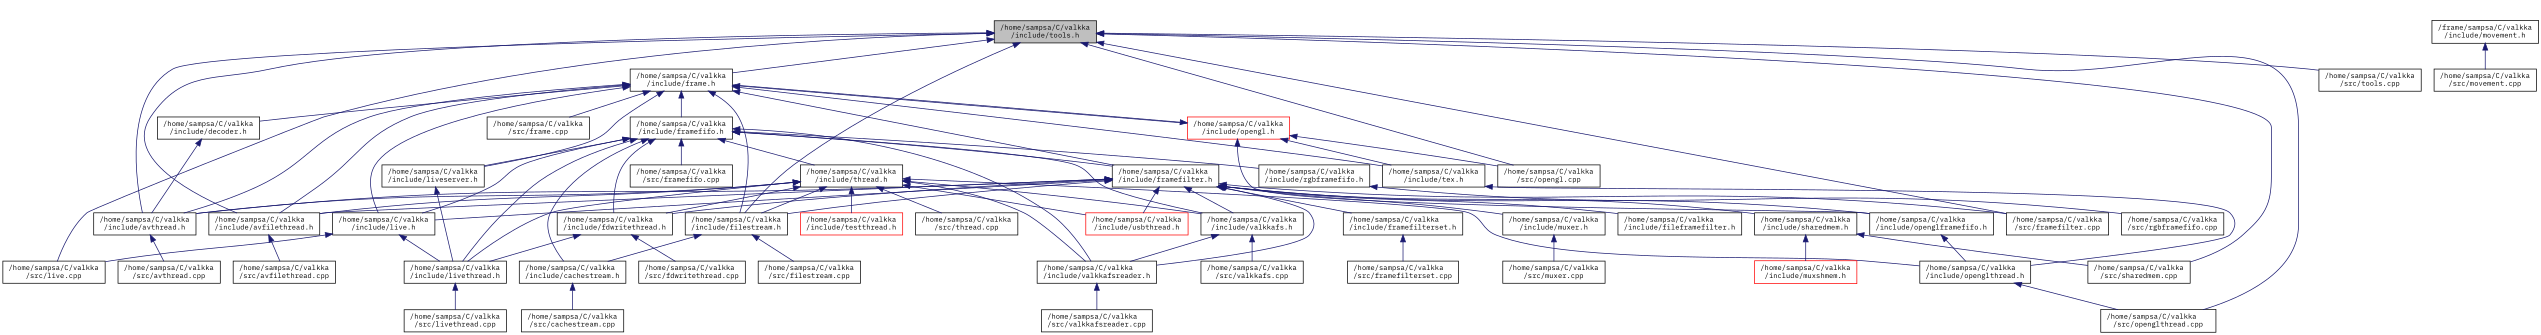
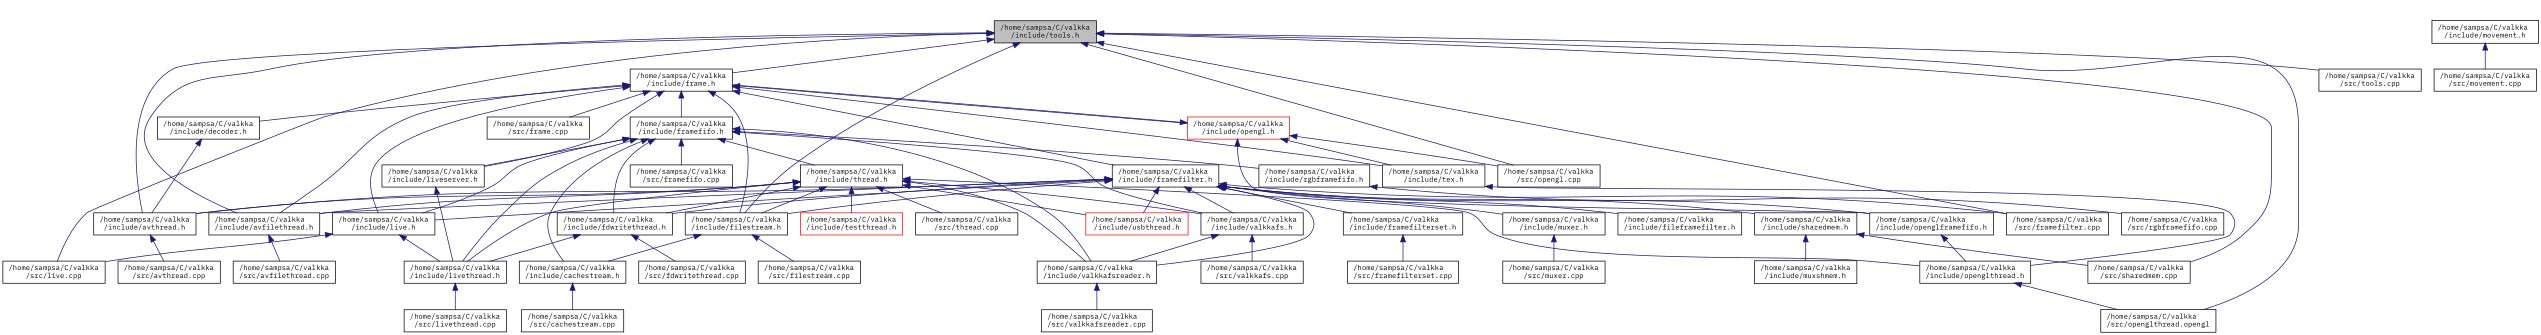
  digraph {
    fontname="IBM Plex Mono"
    node [color=black fillcolor=white fontname="IBM Plex Mono" fontsize=10 shape=record style=filled]
    edge [color=midnightblue dir=back fontname="IBM Plex Mono" fontsize=10 labelfontname=Helvetica labelfontsize=10 style=solid]
    n1 [fillcolor=grey75 fontcolor=black height=0.2 label="/home/sampsa/C/valkka\l/include/tools.h" width=0.4]
    n2 [height=0.2 label="/home/sampsa/C/valkka\l/include/frame.h" width=0.4]
    n3 [height=0.2 label="/home/sampsa/C/valkka\l/include/avfilethread.h" width=0.4]
-   n4 [height=0.2 label="/home/sampsa/C/valkka\l/src/openglthread.cpp" width=0.4]
+   n4 [height=0.2 label="/home/sampsa/C/valkka\l/src/openglthread.opengl" width=0.4]
    n5 [height=0.2 label="/home/sampsa/C/valkka\l/src/opengl.cpp" width=0.4]
    n6 [height=0.2 label="/home/sampsa/C/valkka\l/include/avthread.h" width=0.4]
    n7 [height=0.2 label="/home/sampsa/C/valkka\l/include/filestream.h" width=0.4]
    n8 [height=0.2 label="/home/sampsa/C/valkka\l/src/live.cpp" width=0.4]
    n9 [height=0.2 label="/home/sampsa/C/valkka\l/src/sharedmem.cpp" width=0.4]
    n10 [height=0.2 label="/home/sampsa/C/valkka\l/src/framefilter.cpp" width=0.4]
    n11 [height=0.2 label="/home/sampsa/C/valkka\l/src/tools.cpp" width=0.4]
    n12 [color=red height=0.2 label="/home/sampsa/C/valkka\l/include/opengl.h" width=0.4]
    n13 [height=0.2 label="/home/sampsa/C/valkka\l/include/tex.h" width=0.4]
    n14 [height=0.2 label="/home/sampsa/C/valkka\l/include/framefifo.h" width=0.4]
    n15 [height=0.2 label="/home/sampsa/C/valkka\l/include/framefilter.h" width=0.4]
    n16 [height=0.2 label="/home/sampsa/C/valkka\l/include/live.h" width=0.4]
    n17 [height=0.2 label="/home/sampsa/C/valkka\l/include/liveserver.h" width=0.4]
    n18 [height=0.2 label="/home/sampsa/C/valkka\l/include/decoder.h" width=0.4]
    n19 [height=0.2 label="/home/sampsa/C/valkka\l/src/frame.cpp" width=0.4]
    n20 [height=0.2 label="/home/sampsa/C/valkka\l/src/avfilethread.cpp" width=0.4]
    n21 [height=0.2 label="/home/sampsa/C/valkka\l/src/avthread.cpp" width=0.4]
    n22 [height=0.2 label="/home/sampsa/C/valkka\l/include/cachestream.h" width=0.4]
    n23 [height=0.2 label="/home/sampsa/C/valkka\l/src/filestream.cpp" width=0.4]
    n24 [height=0.2 label="/home/sampsa/C/valkka\l/include/openglframefifo.h" width=0.4]
    n25 [height=0.2 label="/home/sampsa/C/valkka\l/include/openglthread.h" width=0.4]
    n26 [height=0.2 label="/home/sampsa/C/valkka\l/include/thread.h" width=0.4]
    n27 [height=0.2 label="/home/sampsa/C/valkka\l/include/fdwritethread.h" width=0.4]
    n28 [height=0.2 label="/home/sampsa/C/valkka\l/include/livethread.h" width=0.4]
    n29 [height=0.2 label="/home/sampsa/C/valkka\l/include/valkkafs.h" width=0.4]
    n30 [height=0.2 label="/home/sampsa/C/valkka\l/include/valkkafsreader.h" width=0.4]
    n31 [height=0.2 label="/home/sampsa/C/valkka\l/include/rgbframefifo.h" width=0.4]
    n32 [height=0.2 label="/home/sampsa/C/valkka\l/src/framefifo.cpp" width=0.4]
    n33 [color=red height=0.2 label="/home/sampsa/C/valkka\l/include/usbthread.h" width=0.4]
    n34 [height=0.2 label="/home/sampsa/C/valkka\l/include/fileframefilter.h" width=0.4]
    n35 [height=0.2 label="/home/sampsa/C/valkka\l/include/framefilterset.h" width=0.4]
    n36 [height=0.2 label="/home/sampsa/C/valkka\l/include/muxer.h" width=0.4]
    n37 [height=0.2 label="/home/sampsa/C/valkka\l/include/sharedmem.h" width=0.4]
    n38 [color=red height=0.2 label="/home/sampsa/C/valkka\l/include/testthread.h" width=0.4]
    n39 [height=0.2 label="/home/sampsa/C/valkka\l/src/thread.cpp" width=0.4]
    n40 [height=0.2 label="/home/sampsa/C/valkka\l/src/cachestream.cpp" width=0.4]
    n41 [height=0.2 label="/home/sampsa/C/valkka\l/src/fdwritethread.cpp" width=0.4]
    n42 [height=0.2 label="/home/sampsa/C/valkka\l/src/livethread.cpp" width=0.4]
    n43 [height=0.2 label="/home/sampsa/C/valkka\l/src/valkkafs.cpp" width=0.4]
    n44 [height=0.2 label="/home/sampsa/C/valkka\l/src/valkkafsreader.cpp" width=0.4]
    n45 [height=0.2 label="/home/sampsa/C/valkka\l/src/rgbframefifo.cpp" width=0.4]
    n46 [height=0.2 label="/home/sampsa/C/valkka\l/src/framefilterset.cpp" width=0.4]
-   n47 [height=0.2 label="/frame/sampsa/C/valkka\l/include/movement.h" width=0.4]
+   n47 [height=0.2 label="/home/sampsa/C/valkka\l/include/movement.h" width=0.4]
    n48 [height=0.2 label="/home/sampsa/C/valkka\l/src/movement.cpp" width=0.4]
    n49 [height=0.2 label="/home/sampsa/C/valkka\l/src/muxer.cpp" width=0.4]
-   n50 [color=red height=0.2 label="/home/sampsa/C/valkka\l/include/muxshmem.h" width=0.4]
+   n50 [height=0.2 label="/home/sampsa/C/valkka\l/include/muxshmem.h" width=0.4]
    n1 -> n2
    n1 -> n3
    n1 -> n4
    n1 -> n5
    n1 -> n6
    n1 -> n7
    n1 -> n8
    n1 -> n9
    n1 -> n10
    n1 -> n11
    n2 -> n3
-   n2 -> n6
    n2 -> n7
    n2 -> n12
    n2 -> n13
    n2 -> n14
    n2 -> n15
    n2 -> n16
    n2 -> n17
    n2 -> n18
    n2 -> n19
    n3 -> n20
    n6 -> n21
    n7 -> n22
    n7 -> n23
    n12 -> n2
    n12 -> n5
    n12 -> n13
    n12 -> n24
    n13 -> n25
-   n14 -> n15
    n14 -> n16
    n14 -> n17
    n14 -> n22
    n14 -> n26
    n14 -> n27
    n14 -> n28
    n14 -> n29
    n14 -> n30
    n14 -> n31
    n14 -> n32
    n15 -> n3
    n15 -> n6
    n15 -> n7
    n15 -> n10
    n15 -> n16
    n15 -> n24
    n15 -> n27
    n15 -> n29
    n15 -> n30
    n15 -> n33
    n15 -> n34
    n15 -> n35
    n15 -> n36
    n15 -> n37
    n16 -> n8
    n16 -> n28
    n17 -> n28
    n18 -> n6
    n22 -> n40
    n24 -> n25
    n25 -> n4
    n26 -> n3
    n26 -> n6
    n26 -> n7
    n26 -> n25
    n26 -> n27
    n26 -> n28
    n26 -> n29
    n26 -> n30
    n26 -> n33
    n26 -> n38
    n26 -> n39
    n27 -> n28
    n27 -> n41
    n28 -> n42
    n29 -> n30
    n29 -> n43
    n30 -> n44
    n31 -> n45
    n35 -> n46
    n36 -> n49
    n37 -> n9
    n37 -> n50
    n47 -> n48
  }
